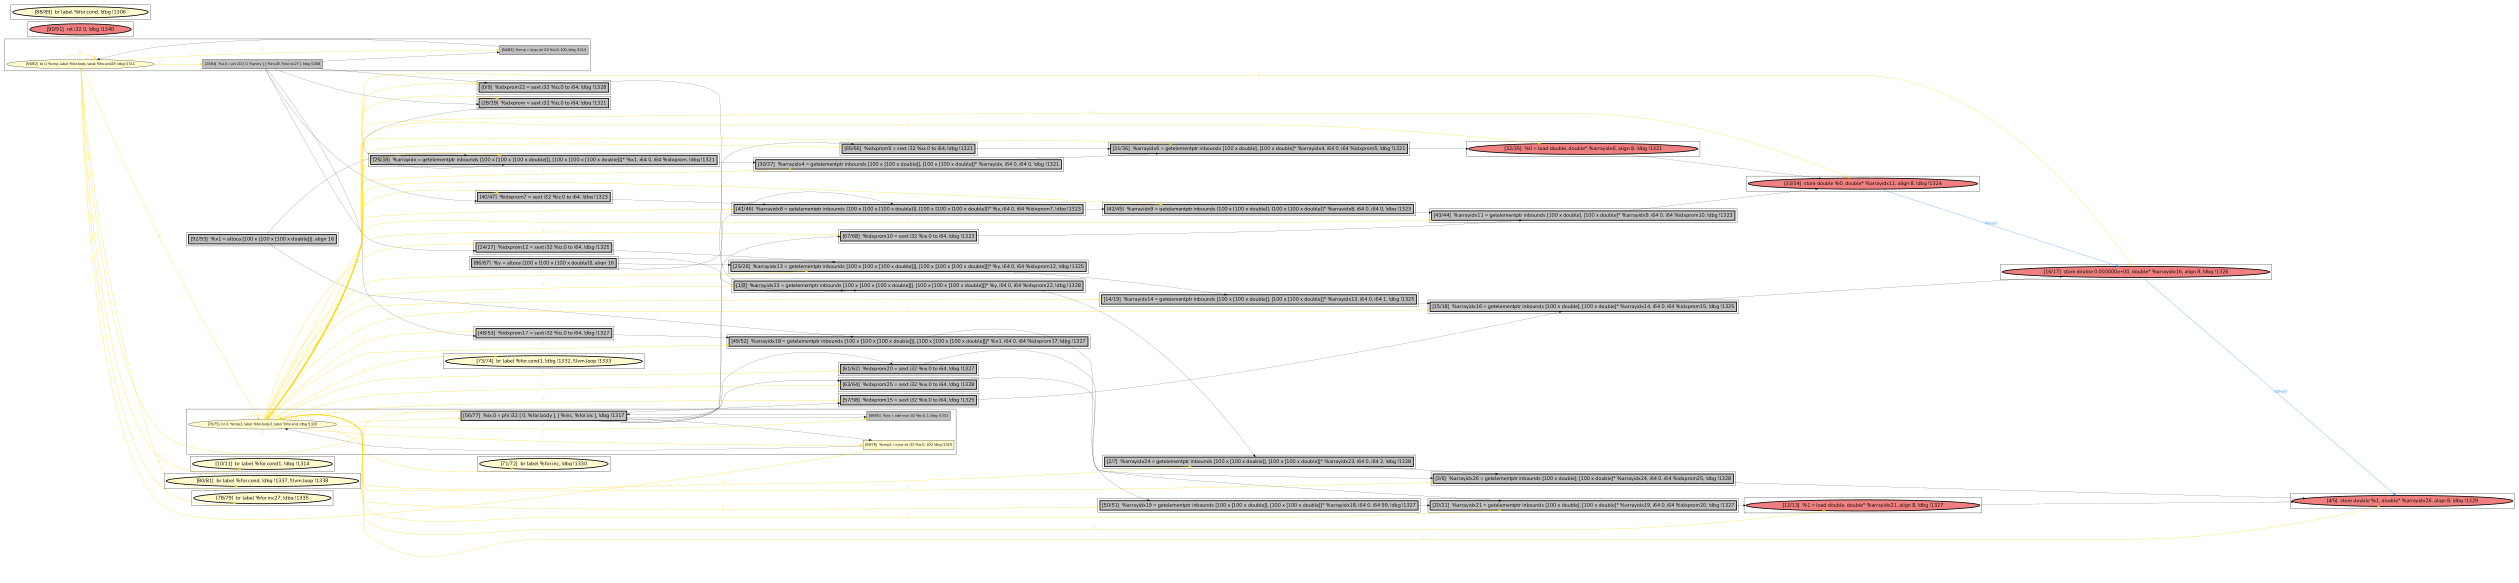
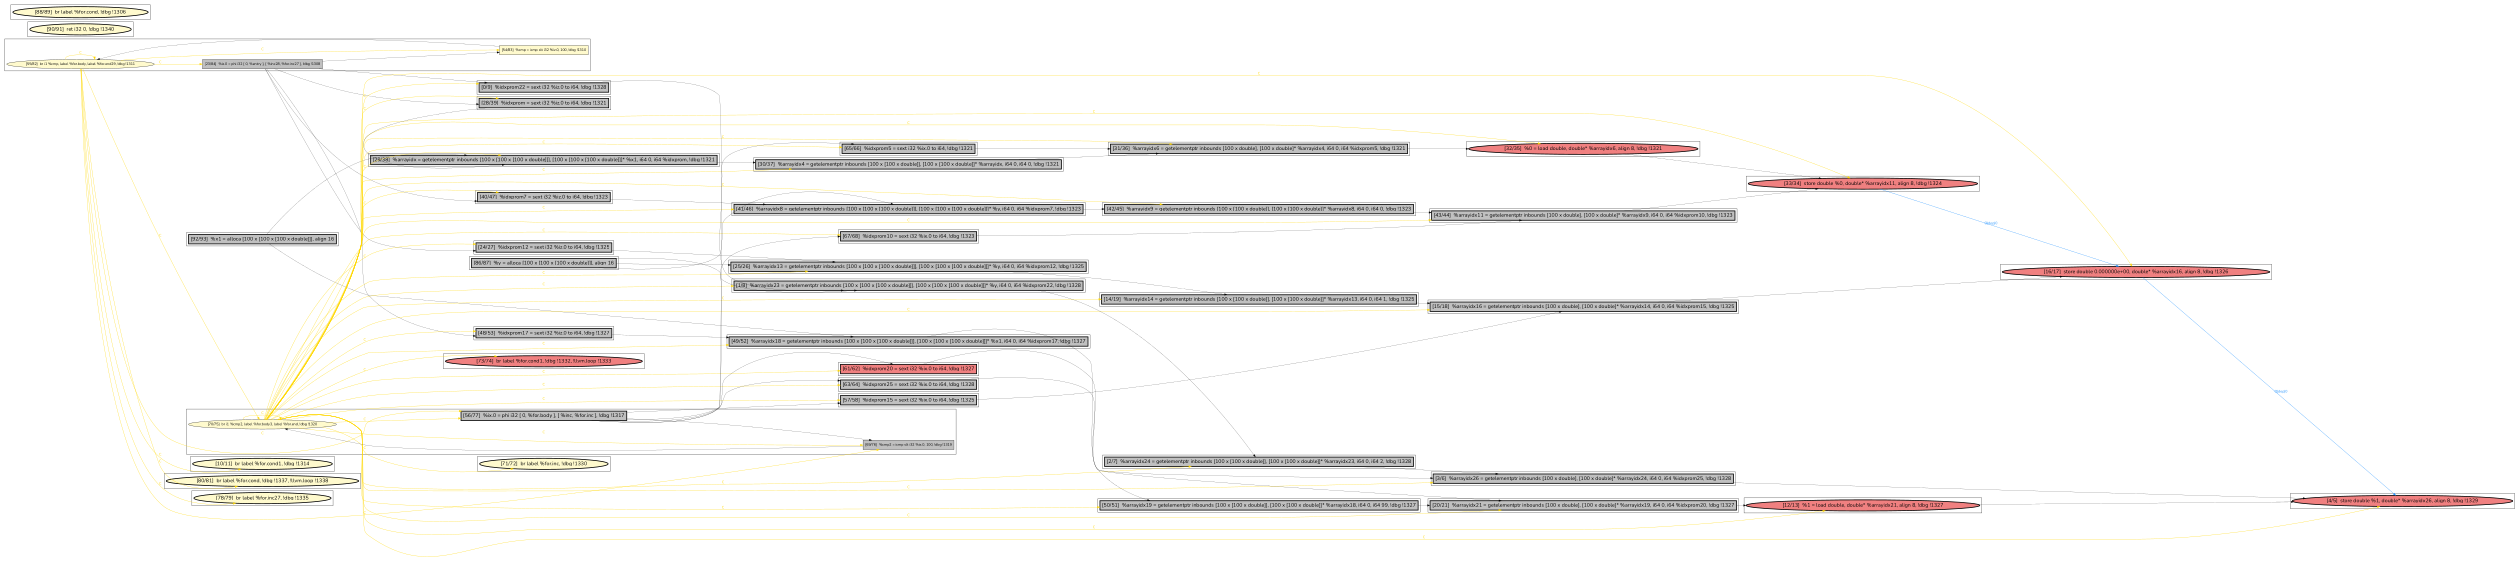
  digraph {
    fontname=Nunito
    rankdir=LR
    node [fillcolor=grey fontname=Nunito fontsize=20 penwidth=3.0 shape=rectangle style=filled]
    edge [color=black fontcolor=black fontname=Nunito penwidth=0.5 style=solid]
    n1 [label="[14/19]  %arrayidx14 = getelementptr inbounds [100 x [100 x double]], [100 x [100 x double]]* %arrayidx13, i64 0, i64 1, !dbg !1325"]
    n2 [fillcolor=lightcoral label="[16/17]  store double 0.000000e+00, double* %arrayidx16, align 8, !dbg !1326" shape=ellipse]
    n3 [label="[20/21]  %arrayidx21 = getelementptr inbounds [100 x double], [100 x double]* %arrayidx19, i64 0, i64 %idxprom20, !dbg !1327"]
    n4 [fillcolor=lemonchiffon label="[55/82]  br i1 %cmp, label %for.body, label %for.end29, !dbg !1311" shape=ellipse fontsize="" penwidth=""]
    n5 [label="[23/84]  %iz.0 = phi i32 [ 0, %entry ], [ %inc28, %for.inc27 ], !dbg !1308" fontsize="" penwidth=""]
-   n6 [label="[54/83]  %cmp = icmp slt i32 %iz.0, 100, !dbg !1310" fontsize="" penwidth=""]
+   n6 [fillcolor=lemonchiffon label="[54/83]  %cmp = icmp slt i32 %iz.0, 100, !dbg !1310" fontsize="" penwidth=""]
    n7 [label="[92/93]  %x1 = alloca [100 x [100 x [100 x double]]], align 16"]
    n8 [fillcolor=lightcoral label="[12/13]  %1 = load double, double* %arrayidx21, align 8, !dbg !1327" shape=ellipse]
    n9 [label="[31/36]  %arrayidx6 = getelementptr inbounds [100 x double], [100 x double]* %arrayidx4, i64 0, i64 %idxprom5, !dbg !1321"]
    n10 [fillcolor=lemonchiffon label="[70/75]  br i1 %cmp2, label %for.body3, label %for.end, !dbg !1320" shape=ellipse fontsize="" penwidth=""]
    n11 [label="[56/77]  %ix.0 = phi i32 [ 0, %for.body ], [ %inc, %for.inc ], !dbg !1317"]
-   n12 [fillcolor=lemonchiffon label="[69/76]  %cmp2 = icmp slt i32 %ix.0, 100, !dbg !1319" fontsize="" penwidth=""]
-   n13 [label="[59/60]  %inc = add nsw i32 %ix.0, 1, !dbg !1331" fontsize="" penwidth=""]
+   n12 [label="[69/76]  %cmp2 = icmp slt i32 %ix.0, 100, !dbg !1319" fontsize="" penwidth=""]
    n14 [fillcolor=lightcoral label="[33/34]  store double %0, double* %arrayidx11, align 8, !dbg !1324" shape=ellipse]
    n15 [label="[0/9]  %idxprom22 = sext i32 %iz.0 to i64, !dbg !1328"]
    n16 [label="[30/37]  %arrayidx4 = getelementptr inbounds [100 x [100 x double]], [100 x [100 x double]]* %arrayidx, i64 0, i64 0, !dbg !1321"]
    n17 [fillcolor=lemonchiffon label="[10/11]  br label %for.cond1, !dbg !1314" shape=ellipse]
    n18 [label="[15/18]  %arrayidx16 = getelementptr inbounds [100 x double], [100 x double]* %arrayidx14, i64 0, i64 %idxprom15, !dbg !1325"]
    n19 [label="[48/53]  %idxprom17 = sext i32 %iz.0 to i64, !dbg !1327"]
-   n20 [fillcolor=lemonchiffon label="[73/74]  br label %for.cond1, !dbg !1332, !llvm.loop !1333" shape=ellipse]
+   n20 [fillcolor=lightcoral label="[73/74]  br label %for.cond1, !dbg !1332, !llvm.loop !1333" shape=ellipse]
    n21 [fillcolor=lightcoral label="[4/5]  store double %1, double* %arrayidx26, align 8, !dbg !1329" shape=ellipse]
    n22 [label="[25/26]  %arrayidx13 = getelementptr inbounds [100 x [100 x [100 x double]]], [100 x [100 x [100 x double]]]* %y, i64 0, i64 %idxprom12, !dbg !1325"]
    n23 [fillcolor=lemonchiffon label="[80/81]  br label %for.cond, !dbg !1337, !llvm.loop !1338" shape=ellipse]
    n24 [label="[50/51]  %arrayidx19 = getelementptr inbounds [100 x [100 x double]], [100 x [100 x double]]* %arrayidx18, i64 0, i64 99, !dbg !1327"]
    n25 [label="[3/6]  %arrayidx26 = getelementptr inbounds [100 x double], [100 x double]* %arrayidx24, i64 0, i64 %idxprom25, !dbg !1328"]
-   n26 [fillcolor=lightcoral label="[90/91]  ret i32 0, !dbg !1340" shape=ellipse]
+   n26 [fillcolor=lemonchiffon label="[90/91]  ret i32 0, !dbg !1340" shape=ellipse]
    n27 [fillcolor=lemonchiffon label="[71/72]  br label %for.inc, !dbg !1330" shape=ellipse]
    n28 [label="[2/7]  %arrayidx24 = getelementptr inbounds [100 x [100 x double]], [100 x [100 x double]]* %arrayidx23, i64 0, i64 2, !dbg !1328"]
    n29 [label="[42/45]  %arrayidx9 = getelementptr inbounds [100 x [100 x double]], [100 x [100 x double]]* %arrayidx8, i64 0, i64 0, !dbg !1323"]
    n30 [label="[57/58]  %idxprom15 = sext i32 %ix.0 to i64, !dbg !1325"]
    n31 [label="[67/68]  %idxprom10 = sext i32 %ix.0 to i64, !dbg !1323"]
    n32 [label="[63/64]  %idxprom25 = sext i32 %ix.0 to i64, !dbg !1328"]
-   n33 [label="[61/62]  %idxprom20 = sext i32 %ix.0 to i64, !dbg !1327"]
+   n33 [fillcolor=lightcoral label="[61/62]  %idxprom20 = sext i32 %ix.0 to i64, !dbg !1327"]
    n34 [label="[1/8]  %arrayidx23 = getelementptr inbounds [100 x [100 x [100 x double]]], [100 x [100 x [100 x double]]]* %y, i64 0, i64 %idxprom22, !dbg !1328"]
    n35 [label="[29/38]  %arrayidx = getelementptr inbounds [100 x [100 x [100 x double]]], [100 x [100 x [100 x double]]]* %x1, i64 0, i64 %idxprom, !dbg !1321"]
    n36 [label="[43/44]  %arrayidx11 = getelementptr inbounds [100 x double], [100 x double]* %arrayidx9, i64 0, i64 %idxprom10, !dbg !1323"]
    n37 [fillcolor=lightcoral label="[32/35]  %0 = load double, double* %arrayidx6, align 8, !dbg !1321" shape=ellipse]
    n38 [label="[65/66]  %idxprom5 = sext i32 %ix.0 to i64, !dbg !1321"]
    n39 [label="[86/87]  %y = alloca [100 x [100 x [100 x double]]], align 16"]
    n40 [label="[41/46]  %arrayidx8 = getelementptr inbounds [100 x [100 x [100 x double]]], [100 x [100 x [100 x double]]]* %y, i64 0, i64 %idxprom7, !dbg !1323"]
    n41 [fillcolor=lemonchiffon label="[88/89]  br label %for.cond, !dbg !1306" shape=ellipse]
    n42 [label="[49/52]  %arrayidx18 = getelementptr inbounds [100 x [100 x [100 x double]]], [100 x [100 x [100 x double]]]* %x1, i64 0, i64 %idxprom17, !dbg !1327"]
    n43 [label="[24/27]  %idxprom12 = sext i32 %iz.0 to i64, !dbg !1325"]
    n44 [label="[40/47]  %idxprom7 = sext i32 %iz.0 to i64, !dbg !1323"]
    n45 [fillcolor=lemonchiffon label="[78/79]  br label %for.inc27, !dbg !1335" shape=ellipse]
    n46 [label="[28/39]  %idxprom = sext i32 %iz.0 to i64, !dbg !1321"]
    subgraph cluster_1 {
      n1
    }
    subgraph cluster_2 {
      n2
    }
    subgraph cluster_3 {
      n3
    }
    subgraph cluster_4 {
      n4
      n5
      n6
    }
    subgraph cluster_5 {
      n7
    }
    subgraph cluster_6 {
      n8
    }
    subgraph cluster_7 {
      n9
    }
    subgraph cluster_8 {
      n10
      n11
      n12
-     n13
    }
    subgraph cluster_9 {
      n14
    }
    subgraph cluster_10 {
      n15
    }
    subgraph cluster_11 {
      n16
    }
    subgraph cluster_12 {
      n17
    }
    subgraph cluster_13 {
      n18
    }
    subgraph cluster_14 {
      n19
    }
    subgraph cluster_15 {
      n20
    }
    subgraph cluster_16 {
      n21
    }
    subgraph cluster_17 {
      n22
    }
    subgraph cluster_18 {
      n23
    }
    subgraph cluster_19 {
      n24
    }
    subgraph cluster_20 {
      n25
    }
    subgraph cluster_21 {
      n26
    }
    subgraph cluster_22 {
      n27
    }
    subgraph cluster_23 {
      n28
    }
    subgraph cluster_24 {
      n29
    }
    subgraph cluster_25 {
      n30
    }
    subgraph cluster_26 {
      n31
    }
    subgraph cluster_27 {
      n32
    }
    subgraph cluster_28 {
      n33
    }
    subgraph cluster_29 {
      n34
    }
    subgraph cluster_30 {
      n35
    }
    subgraph cluster_31 {
      n36
    }
    subgraph cluster_32 {
      n37
    }
    subgraph cluster_33 {
      n38
    }
    subgraph cluster_34 {
      n39
    }
    subgraph cluster_35 {
      n40
    }
    subgraph cluster_36 {
      n41
    }
    subgraph cluster_37 {
      n42
    }
    subgraph cluster_38 {
      n43
    }
    subgraph cluster_39 {
      n44
    }
    subgraph cluster_40 {
      n45
    }
    subgraph cluster_41 {
      n46
    }
    n1 -> n18
    n2 -> n21 [color=dodgerblue fontcolor=dodgerblue label="O|dep|0" penwidth=1.0]
    n3 -> n8
    n4 -> n4 [color=gold fontcolor=gold label=C penwidth=1.0]
    n4 -> n5 [color=gold fontcolor=gold label=C penwidth=1.0]
    n4 -> n6 [color=gold fontcolor=gold label=C penwidth=1.0]
    n4 -> n10 [color=gold fontcolor=gold label=C penwidth=1.0]
    n4 -> n11 [color=gold fontcolor=gold label=C penwidth=1.0]
    n4 -> n12 [color=gold fontcolor=gold label=C penwidth=1.0]
    n4 -> n17 [color=gold fontcolor=gold label=C penwidth=1.0]
    n4 -> n23 [color=gold fontcolor=gold label=C penwidth=1.0]
    n4 -> n45 [color=gold fontcolor=gold label=C penwidth=1.0]
    n5 -> n6
    n5 -> n15
    n5 -> n19
    n5 -> n43
    n5 -> n44
    n5 -> n46
    n6 -> n4
    n7 -> n35
    n7 -> n42
    n8 -> n21
    n9 -> n37
    n10 -> n1 [color=gold fontcolor=gold label=C penwidth=1.0]
    n10 -> n2 [color=gold fontcolor=gold label=C penwidth=1.0]
    n10 -> n3 [color=gold fontcolor=gold label=C penwidth=1.0]
    n10 -> n8 [color=gold fontcolor=gold label=C penwidth=1.0]
    n10 -> n9 [color=gold fontcolor=gold label=C penwidth=1.0]
    n10 -> n10 [color=gold fontcolor=gold label=C penwidth=1.0]
    n10 -> n11 [color=gold fontcolor=gold label=C penwidth=1.0]
    n10 -> n12 [color=gold fontcolor=gold label=C penwidth=1.0]
-   n10 -> n13 [color=gold fontcolor=gold label=C penwidth=1.0]
    n10 -> n14 [color=gold fontcolor=gold label=C penwidth=1.0]
    n10 -> n15 [color=gold fontcolor=gold label=C penwidth=1.0]
    n10 -> n16 [color=gold fontcolor=gold label=C penwidth=1.0]
    n10 -> n18 [color=gold fontcolor=gold label=C penwidth=1.0]
    n10 -> n19 [color=gold fontcolor=gold label=C penwidth=1.0]
    n10 -> n20 [color=gold fontcolor=gold label=C penwidth=1.0]
    n10 -> n21 [color=gold fontcolor=gold label=C penwidth=1.0]
    n10 -> n22 [color=gold fontcolor=gold label=C penwidth=1.0]
    n10 -> n24 [color=gold fontcolor=gold label=C penwidth=1.0]
    n10 -> n25 [color=gold fontcolor=gold label=C penwidth=1.0]
    n10 -> n27 [color=gold fontcolor=gold label=C penwidth=1.0]
    n10 -> n28 [color=gold fontcolor=gold label=C penwidth=1.0]
    n10 -> n29 [color=gold fontcolor=gold label=C penwidth=1.0]
    n10 -> n30 [color=gold fontcolor=gold label=C penwidth=1.0]
    n10 -> n31 [color=gold fontcolor=gold label=C penwidth=1.0]
    n10 -> n32 [color=gold fontcolor=gold label=C penwidth=1.0]
    n10 -> n33 [color=gold fontcolor=gold label=C penwidth=1.0]
    n10 -> n34 [color=gold fontcolor=gold label=C penwidth=1.0]
    n10 -> n35 [color=gold fontcolor=gold label=C penwidth=1.0]
    n10 -> n36 [color=gold fontcolor=gold label=C penwidth=1.0]
    n10 -> n37 [color=gold fontcolor=gold label=C penwidth=1.0]
    n10 -> n38 [color=gold fontcolor=gold label=C penwidth=1.0]
    n10 -> n40 [color=gold fontcolor=gold label=C penwidth=1.0]
    n10 -> n42 [color=gold fontcolor=gold label=C penwidth=1.0]
    n10 -> n43 [color=gold fontcolor=gold label=C penwidth=1.0]
    n10 -> n44 [color=gold fontcolor=gold label=C penwidth=1.0]
    n10 -> n46 [color=gold fontcolor=gold label=C penwidth=1.0]
    n11 -> n12
-   n11 -> n13
    n11 -> n30
    n11 -> n31
    n11 -> n32
    n11 -> n33
    n11 -> n38
    n12 -> n10
-   n13 -> n11
    n14 -> n2 [color=dodgerblue fontcolor=dodgerblue label="O|dep|0" penwidth=1.0]
    n15 -> n34
    n16 -> n9
    n18 -> n2
    n19 -> n42
    n22 -> n1
    n24 -> n3
    n25 -> n21
    n28 -> n25
    n29 -> n36
    n30 -> n18
    n31 -> n36
    n32 -> n25
    n33 -> n3
    n34 -> n28
    n35 -> n16
    n36 -> n14
    n37 -> n14
    n38 -> n9
    n39 -> n22
    n39 -> n34
    n39 -> n40
    n40 -> n29
    n42 -> n24
    n43 -> n22
    n44 -> n40
    n46 -> n35
  }
